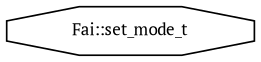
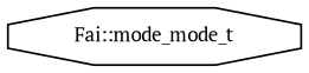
  digraph {
    rankdir=LR
    fontname="PT Serif"
-   n1 [color=black fillcolor=white fontname="PT Serif" fontsize=10 height=0.2 label="Fai::set_mode_t" shape=octagon style=filled width=0.4]
+   n1 [color=black fillcolor=white fontname="PT Serif" fontsize=10 height=0.2 label="Fai::mode_mode_t" shape=octagon style=filled width=0.4]
  }
